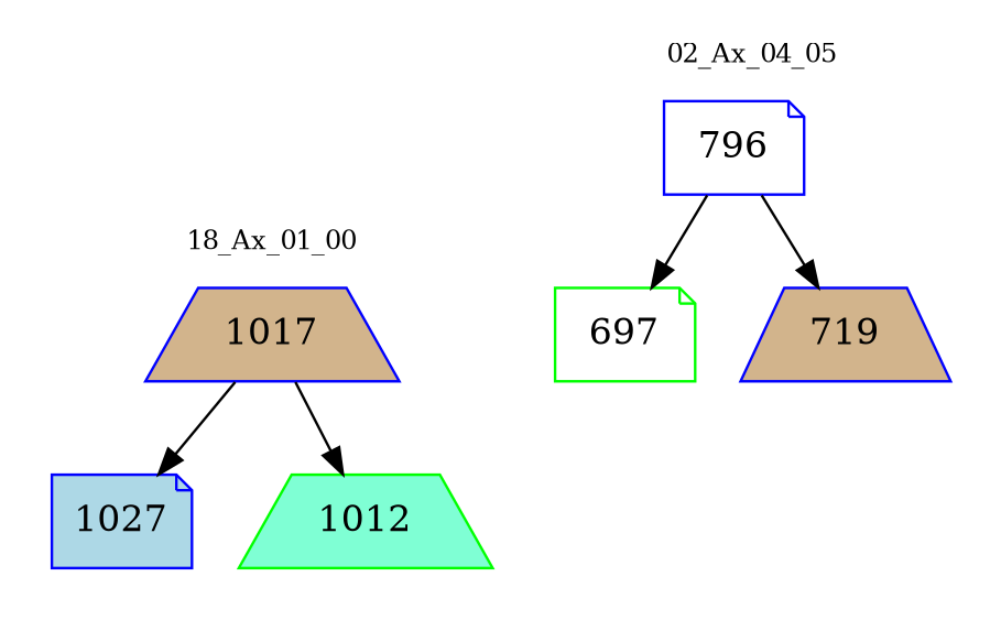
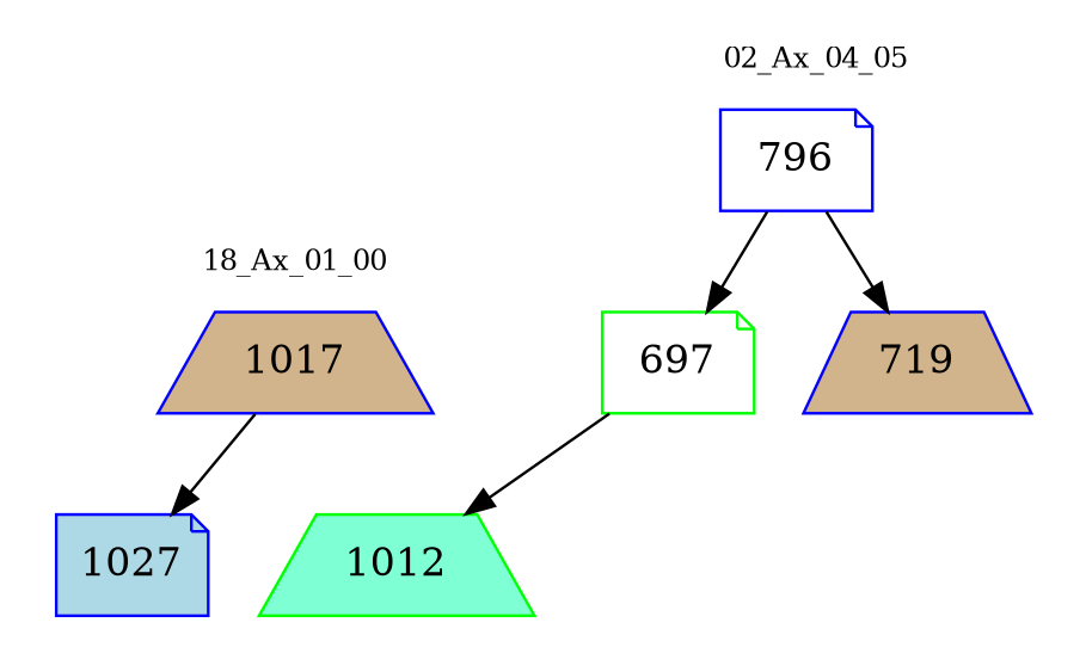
  digraph {
    node [color=blue fillcolor=tan shape=trapezium style=filled]
    edge [color=black]
    n1 [label=1017]
    n2 [color=green fillcolor=aquamarine label=1012]
    n3 [fillcolor=lightblue label=1027 shape=note]
    n4 [fillcolor=white label=796 shape=note]
    n5 [color=green fillcolor=white label=697 shape=note]
    n6 [label=719]
    subgraph cluster_1 {
      color=white
      fontsize=10
      label="18_Ax_01_00"
      n1
      n2
      n3
    }
    subgraph cluster_2 {
      color=white
      fontsize=10
      label="02_Ax_04_05"
      n4
      n5
      n6
    }
-   n1 -> n2
+   n5 -> n2
    n1 -> n3
    n4 -> n5
    n4 -> n6
  }
